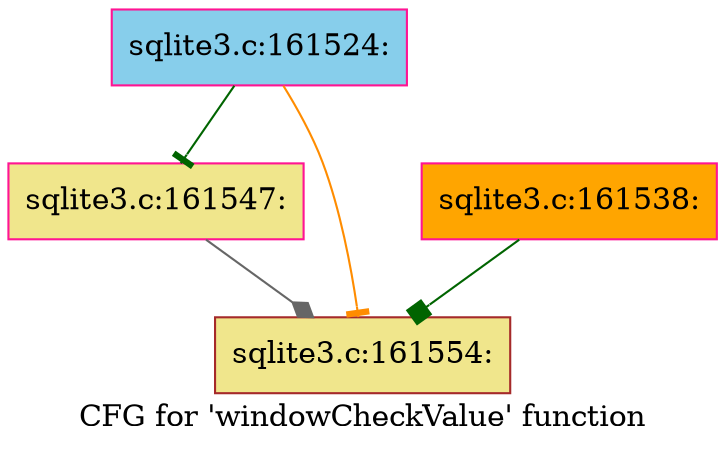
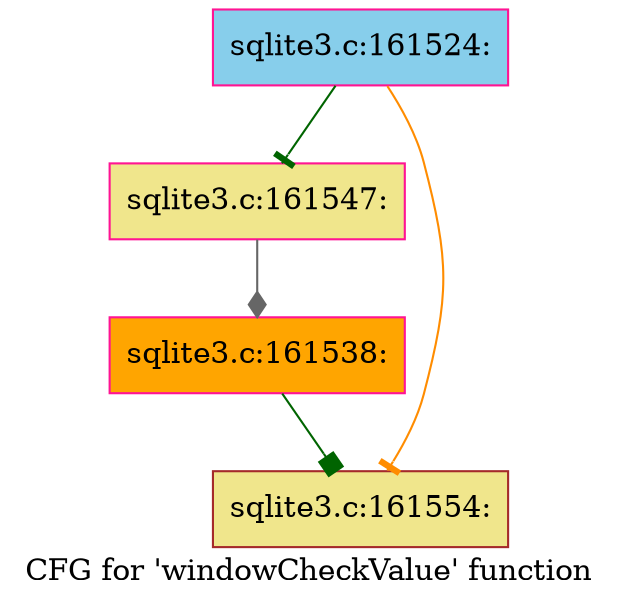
  digraph {
    label="CFG for 'windowCheckValue' function"
    node [color=deeppink fillcolor=khaki shape=record style=filled]
    edge [arrowhead=tee color=darkgreen]
    n1 [fillcolor=skyblue label="{sqlite3.c:161524:}"]
    n2 [label="{sqlite3.c:161547:}"]
    n3 [color=brown label="{sqlite3.c:161554:}"]
    n4 [fillcolor=orange label="{sqlite3.c:161538:}"]
    n1 -> n2
    n1 -> n3 [color=darkorange]
-   n2 -> n3 [arrowhead=diamond color=gray40]
+   n2 -> n4 [arrowhead=diamond color=gray40]
    n4 -> n3 [arrowhead=box]
  }
